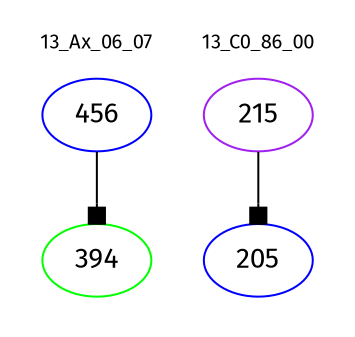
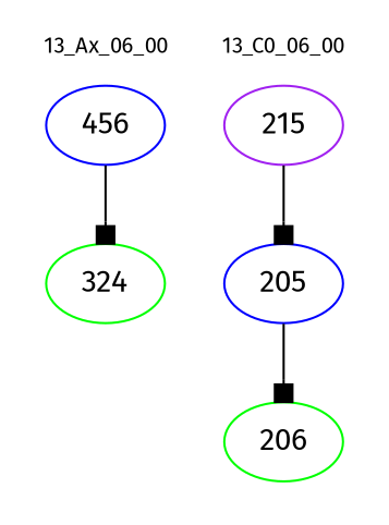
  digraph {
    fontname="Fira Sans"
    node [color=blue fontname="Fira Sans"]
    edge [arrowhead=box color=black fontname="Fira Sans"]
    n1 [label=456]
-   n2 [color=green label=394]
+   n2 [color=green label=324]
    n3 [label=205]
    n4 [color=purple label=215]
+   n5 [color=green label=206]
    subgraph cluster_1 {
      color=white
      fontsize=10
-     label="13_Ax_06_07"
+     label="13_Ax_06_00"
      n1
      n2
    }
    subgraph cluster_2 {
      color=white
      fontsize=10
-     label="13_C0_86_00"
+     label="13_C0_06_00"
      n3
      n4
+     n5
    }
    n1 -> n2
+   n3 -> n5
    n4 -> n3
  }
